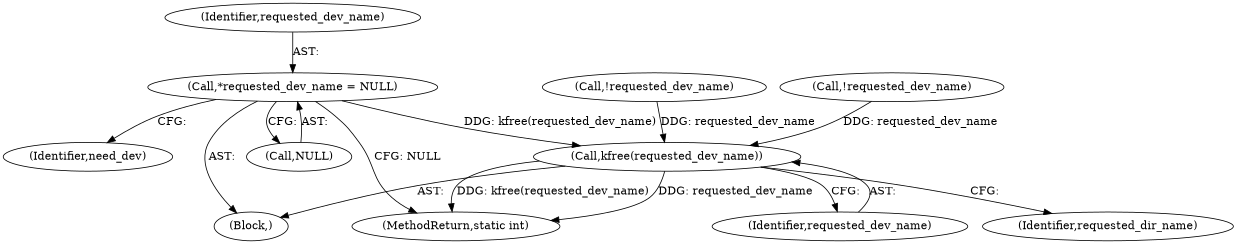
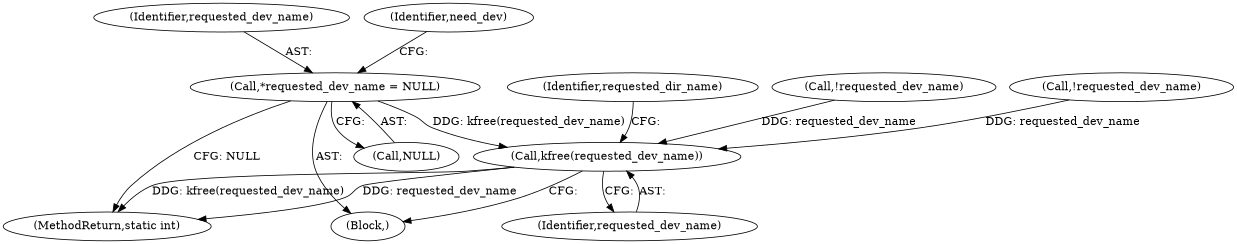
  digraph {
    n1 [label="(Call,*requested_dev_name = NULL)"]
    n2 [label="(Call,kfree(requested_dev_name))"]
    n3 [label="(Block,)"]
    n4 [label="(MethodReturn,static int)"]
    n5 [label="(Call,NULL)"]
    n6 [label="(Identifier,requested_dev_name)"]
    n7 [label="(Identifier,requested_dev_name)"]
    n8 [label="(Identifier,requested_dir_name)"]
    n9 [label="(Call,!requested_dev_name)"]
    n10 [label="(Call,!requested_dev_name)"]
    n11 [label="(Identifier,need_dev)"]
    n1 -> n2 [label="DDG: kfree(requested_dev_name)"]
    n1 -> n3 [label="AST: "]
    n1 -> n4 [label="CFG: NULL"]
    n1 -> n5 [label="CFG: "]
-   n2 -> n3 [label="AST: "]
+   n2 -> n3 [label="CFG: "]
    n2 -> n4 [label="DDG: kfree(requested_dev_name)"]
    n2 -> n4 [label="DDG: requested_dev_name"]
    n2 -> n6 [label="CFG: "]
    n5 -> n1 [label="AST: "]
    n6 -> n2 [label="AST: "]
    n7 -> n1 [label="AST: "]
-   n2 -> n8 [label="CFG: "]
+   n8 -> n2 [label="CFG: "]
    n9 -> n2 [label="DDG: requested_dev_name"]
    n10 -> n2 [label="DDG: requested_dev_name"]
-   n1 -> n11 [label="CFG: "]
+   n11 -> n1 [label="CFG: "]
  }
